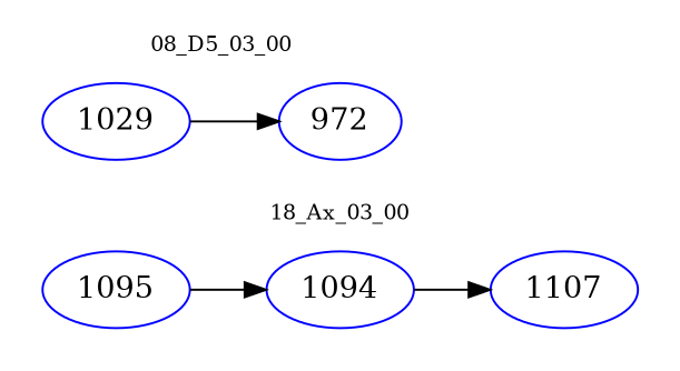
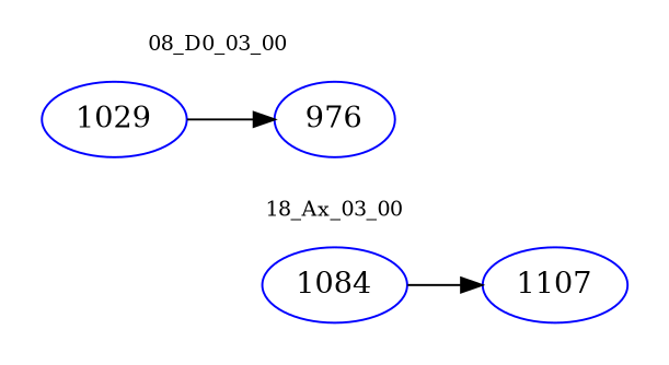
  digraph {
    rankdir=LR
    node [color=blue]
    edge [color=black]
-   n1 [label=1095]
-   n2 [label=1094]
+   n2 [label=1084]
    n3 [label=1107]
    n4 [label=1029]
-   n5 [label=972]
+   n5 [label=976]
    subgraph cluster_1 {
      color=white
      fontsize=10
      label="18_Ax_03_00"
-     n1
      n2
      n3
    }
    subgraph cluster_2 {
      color=white
      fontsize=10
-     label="08_D5_03_00"
+     label="08_D0_03_00"
      n4
      n5
    }
-   n1 -> n2
    n2 -> n3
    n4 -> n5
  }
